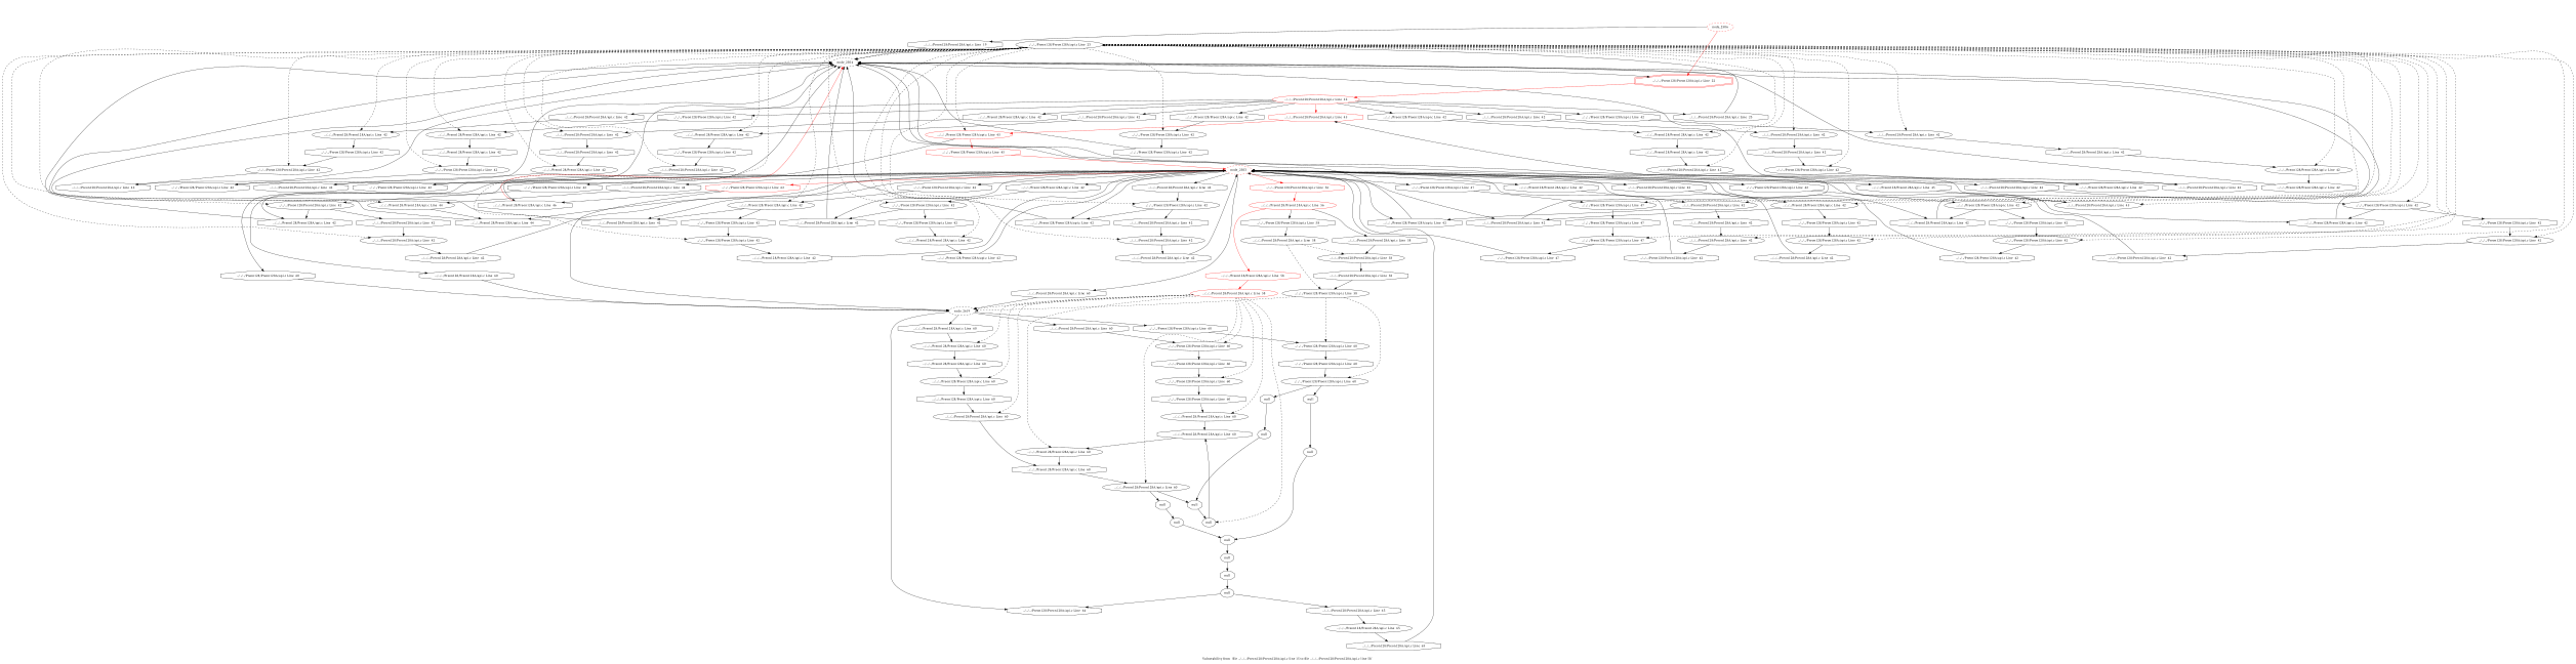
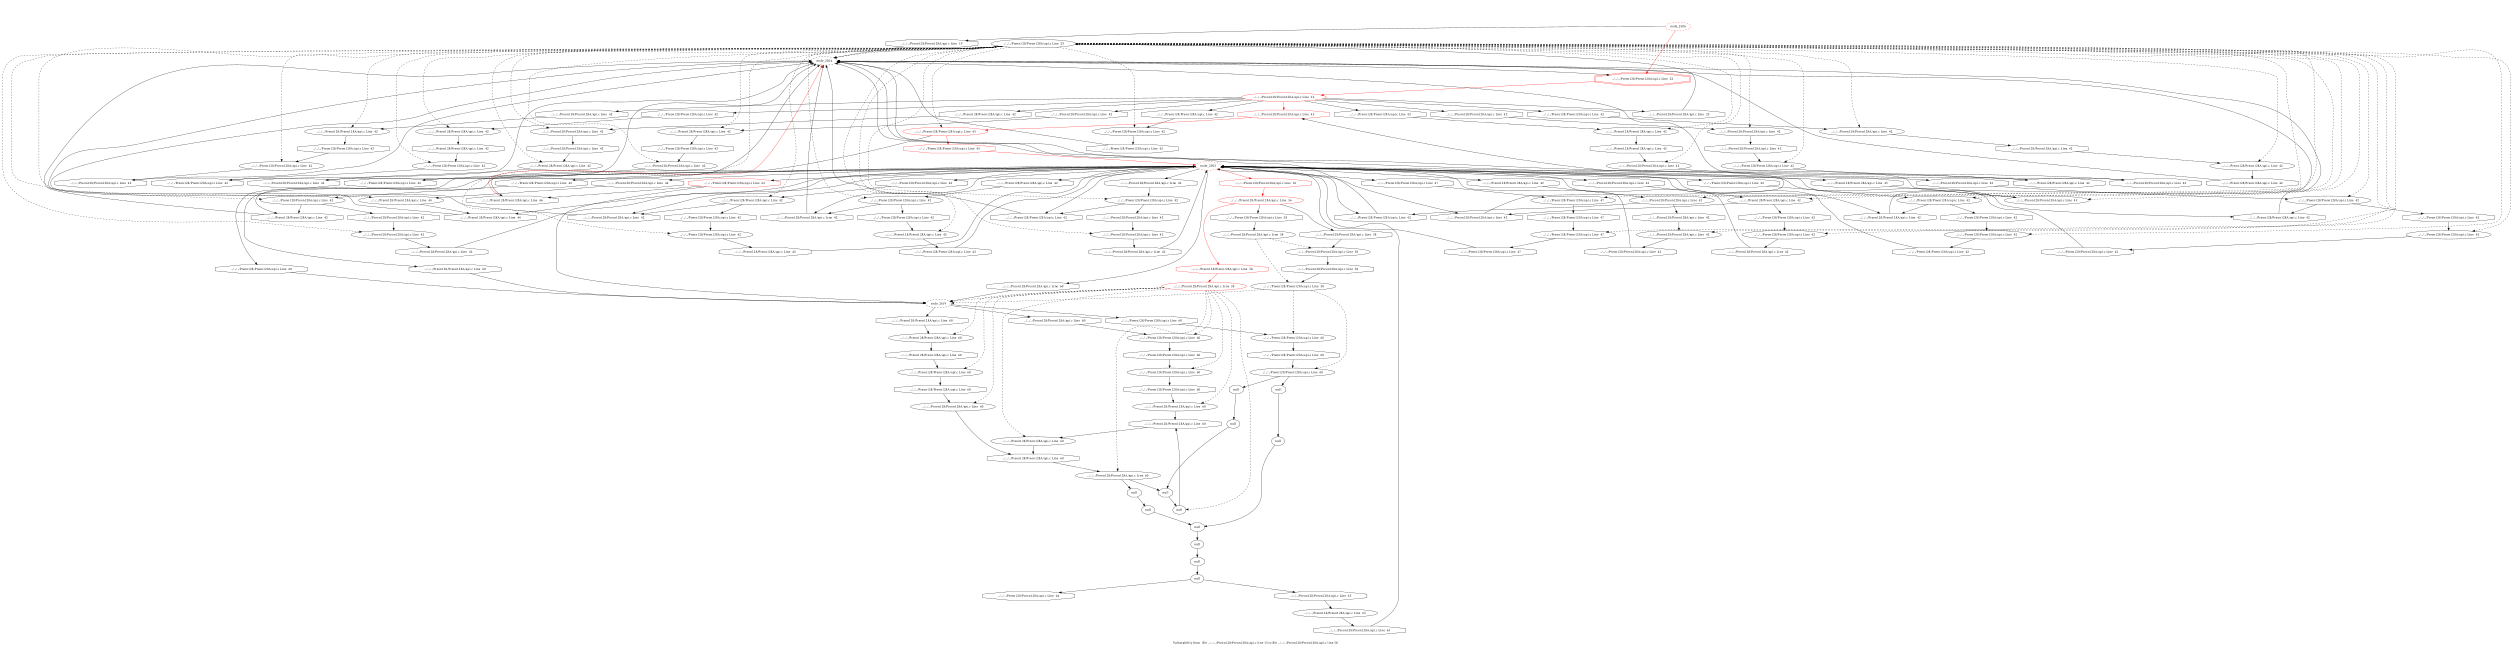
  digraph {
    fontname="PT Serif"
    label="Vulnerability from  'file ../../../Preon128/Preon128A/api.c line 15 to file ../../../Preon128/Preon128A/api.c line 58 ' "
    node [fontname="PT Serif" shape=octagon style=solid]
    edge [fontname="PT Serif"]
    n1 [label="../../../Preon128/Preon128A/api.c Line  23" shape=ellipse]
    node_2504 [shape=ellipse style=dashed]
    n3 [label="../../../Preon128/Preon128A/api.c Line  42" shape=ellipse]
    n4 [label="../../../Preon128/Preon128A/api.c Line  42" shape=ellipse]
    n5 [label="../../../Preon128/Preon128A/api.c Line  42" shape=ellipse]
    n6 [label="../../../Preon128/Preon128A/api.c Line  42" shape=ellipse]
    n7 [label="../../../Preon128/Preon128A/api.c Line  42" shape=ellipse]
    n8 [label="../../../Preon128/Preon128A/api.c Line  42" shape=ellipse]
    n9 [label="../../../Preon128/Preon128A/api.c Line  42" shape=ellipse]
    n10 [label="../../../Preon128/Preon128A/api.c Line  47" shape=ellipse]
    n11 [label="../../../Preon128/Preon128A/api.c Line  42" shape=ellipse]
    n12 [label="../../../Preon128/Preon128A/api.c Line  42" shape=ellipse]
    n13 [label="../../../Preon128/Preon128A/api.c Line  42" shape=ellipse]
    n14 [label="../../../Preon128/Preon128A/api.c Line  42" shape=ellipse]
    n15 [label="../../../Preon128/Preon128A/api.c Line  42" shape=ellipse]
    n16 [label="../../../Preon128/Preon128A/api.c Line  42" shape=ellipse]
    n17 [label="../../../Preon128/Preon128A/api.c Line  42" shape=ellipse]
    n18 [label="../../../Preon128/Preon128A/api.c Line  42" shape=ellipse]
    n19 [label="../../../Preon128/Preon128A/api.c Line  42" shape=ellipse]
    n20 [label="../../../Preon128/Preon128A/api.c Line  42" shape=ellipse]
    n21 [label="../../../Preon128/Preon128A/api.c Line  42" shape=ellipse]
    n22 [label="../../../Preon128/Preon128A/api.c Line  42" shape=ellipse]
    n23 [label="../../../Preon128/Preon128A/api.c Line  42" shape=ellipse]
    n24 [label="../../../Preon128/Preon128A/api.c Line  44" shape=ellipse]
    n25 [label="../../../Preon128/Preon128A/api.c Line  42" shape=ellipse]
    n26 [label="../../../Preon128/Preon128A/api.c Line  42" shape=ellipse]
    n27 [label="../../../Preon128/Preon128A/api.c Line  42" shape=ellipse]
    n28 [label="../../../Preon128/Preon128A/api.c Line  42" shape=ellipse]
    n29 [label="../../../Preon128/Preon128A/api.c Line  45" shape=ellipse]
    n30 [color=red label="../../../Preon128/Preon128A/api.c Line  45" shape=ellipse]
    n31 [label="../../../Preon128/Preon128A/api.c Line  42" shape=ellipse]
    n32 [label="../../../Preon128/Preon128A/api.c Line  42" shape=ellipse]
    n33 [label="../../../Preon128/Preon128A/api.c Line  42" shape=ellipse]
    n34 [label="../../../Preon128/Preon128A/api.c Line  42" shape=ellipse]
    n35 [label="../../../Preon128/Preon128A/api.c Line  42" shape=ellipse]
    n36 [label="../../../Preon128/Preon128A/api.c Line  47" shape=ellipse]
    n37 [label="../../../Preon128/Preon128A/api.c Line  42" shape=ellipse]
    n38 [label="../../../Preon128/Preon128A/api.c Line  42" shape=ellipse]
    n39 [color=red label="../../../Preon128/Preon128A/api.c Line  22" shape=doubleoctagon]
    n40 [label="../../../Preon128/Preon128A/api.c Line  42"]
    n41 [label="../../../Preon128/Preon128A/api.c Line  42"]
    n42 [label="../../../Preon128/Preon128A/api.c Line  42"]
    n43 [label="../../../Preon128/Preon128A/api.c Line  42"]
    n44 [label="../../../Preon128/Preon128A/api.c Line  42"]
    n45 [label="../../../Preon128/Preon128A/api.c Line  42"]
    n46 [label="../../../Preon128/Preon128A/api.c Line  42"]
    n47 [label="../../../Preon128/Preon128A/api.c Line  42"]
    n48 [label="../../../Preon128/Preon128A/api.c Line  42"]
    n49 [label="../../../Preon128/Preon128A/api.c Line  47"]
    n50 [label="../../../Preon128/Preon128A/api.c Line  42"]
    n51 [label="../../../Preon128/Preon128A/api.c Line  42"]
    n52 [label="../../../Preon128/Preon128A/api.c Line  42"]
    n53 [label="../../../Preon128/Preon128A/api.c Line  42"]
    n54 [label="../../../Preon128/Preon128A/api.c Line  42"]
    n55 [label="../../../Preon128/Preon128A/api.c Line  42"]
    n56 [label="../../../Preon128/Preon128A/api.c Line  42"]
    n57 [label="../../../Preon128/Preon128A/api.c Line  42"]
    n58 [label="../../../Preon128/Preon128A/api.c Line  42"]
    n59 [label="../../../Preon128/Preon128A/api.c Line  42"]
    n60 [label="../../../Preon128/Preon128A/api.c Line  42"]
    n61 [label="../../../Preon128/Preon128A/api.c Line  42"]
    n62 [label="../../../Preon128/Preon128A/api.c Line  42"]
    n63 [label="../../../Preon128/Preon128A/api.c Line  42"]
    n64 [label="../../../Preon128/Preon128A/api.c Line  42"]
    n65 [label="../../../Preon128/Preon128A/api.c Line  42"]
    n66 [label="../../../Preon128/Preon128A/api.c Line  42"]
    n67 [label="../../../Preon128/Preon128A/api.c Line  44"]
    n68 [label="../../../Preon128/Preon128A/api.c Line  42"]
    n69 [label="../../../Preon128/Preon128A/api.c Line  42"]
    n70 [label="../../../Preon128/Preon128A/api.c Line  42"]
    n71 [label="../../../Preon128/Preon128A/api.c Line  42"]
    n72 [label="../../../Preon128/Preon128A/api.c Line  42"]
    n73 [color=red label="../../../Preon128/Preon128A/api.c Line  45"]
    n74 [label="../../../Preon128/Preon128A/api.c Line  46"]
    n75 [color=red label="../../../Preon128/Preon128A/api.c Line  45"]
    n76 [label="../../../Preon128/Preon128A/api.c Line  42"]
    n77 [label="../../../Preon128/Preon128A/api.c Line  42"]
    n78 [label="../../../Preon128/Preon128A/api.c Line  42"]
    n79 [label="../../../Preon128/Preon128A/api.c Line  42"]
    n80 [label="../../../Preon128/Preon128A/api.c Line  42"]
    n81 [label="../../../Preon128/Preon128A/api.c Line  42"]
    n82 [label="../../../Preon128/Preon128A/api.c Line  47"]
    n83 [label="../../../Preon128/Preon128A/api.c Line  42"]
    n84 [label="../../../Preon128/Preon128A/api.c Line  42"]
    n85 [color=red label="../../../Preon128/Preon128A/api.c Line  22" shape=ellipse]
    node_2503 [color=red shape=ellipse style=dashed]
    n87 [label="../../../Preon128/Preon128A/api.c Line  42"]
    n88 [label="../../../Preon128/Preon128A/api.c Line  42"]
    n89 [label="../../../Preon128/Preon128A/api.c Line  42"]
    n90 [label="../../../Preon128/Preon128A/api.c Line  23"]
    n91 [label="../../../Preon128/Preon128A/api.c Line  42"]
    n92 [label="../../../Preon128/Preon128A/api.c Line  42"]
    n93 [label="../../../Preon128/Preon128A/api.c Line  42"]
    n94 [label="../../../Preon128/Preon128A/api.c Line  42"]
    n95 [label="../../../Preon128/Preon128A/api.c Line  42"]
    node_2506 [color=red shape=ellipse style=dashed]
    n97 [label="../../../Preon128/Preon128A/api.c Line  19"]
    n98 [label="../../../Preon128/Preon128A/api.c Line  42"]
    n99 [color=red label="../../../Preon128/Preon128A/api.c Line  62"]
    n100 [label="../../../Preon128/Preon128A/api.c Line  42"]
    n101 [label="../../../Preon128/Preon128A/api.c Line  47"]
    n102 [label="../../../Preon128/Preon128A/api.c Line  42"]
    n103 [label="../../../Preon128/Preon128A/api.c Line  42"]
    n104 [label="../../../Preon128/Preon128A/api.c Line  60"]
    n105 [label="../../../Preon128/Preon128A/api.c Line  42"]
    n106 [color=red label="../../../Preon128/Preon128A/api.c Line  56"]
    n107 [label="../../../Preon128/Preon128A/api.c Line  44"]
    n108 [label="../../../Preon128/Preon128A/api.c Line  60"]
    n109 [label="../../../Preon128/Preon128A/api.c Line  42"]
    n110 [label="../../../Preon128/Preon128A/api.c Line  45"]
    n111 [label="../../../Preon128/Preon128A/api.c Line  42"]
    n112 [label="../../../Preon128/Preon128A/api.c Line  42"]
    n113 [label="../../../Preon128/Preon128A/api.c Line  60"]
    node_2619 [shape=ellipse style=dashed]
    n115 [color=red label="../../../Preon128/Preon128A/api.c Line  56" shape=ellipse]
    n116 [label="../../../Preon128/Preon128A/api.c Line  64"]
    n117 [label="../../../Preon128/Preon128A/api.c Line  60"]
    n118 [label="../../../Preon128/Preon128A/api.c Line  60"]
    n119 [label="../../../Preon128/Preon128A/api.c Line  60"]
    n120 [color=red label="../../../Preon128/Preon128A/api.c Line  58"]
    n121 [label="../../../Preon128/Preon128A/api.c Line  58"]
    n122 [label="../../../Preon128/Preon128A/api.c Line  58"]
    n123 [label="../../../Preon128/Preon128A/api.c Line  58"]
    n124 [label="../../../Preon128/Preon128A/api.c Line  58" shape=ellipse]
    n125 [label="../../../Preon128/Preon128A/api.c Line  60" shape=ellipse]
    n126 [label="../../../Preon128/Preon128A/api.c Line  60" shape=ellipse]
    n127 [label="../../../Preon128/Preon128A/api.c Line  60"]
    n128 [label=null]
    n129 [label=null]
    n130 [label="../../../Preon128/Preon128A/api.c Line  60" shape=ellipse]
    n131 [label="../../../Preon128/Preon128A/api.c Line  60" shape=ellipse]
    n132 [label="../../../Preon128/Preon128A/api.c Line  60"]
    n133 [label="../../../Preon128/Preon128A/api.c Line  60"]
    n134 [label=null]
    n135 [label=null shape=ellipse]
    n136 [label="../../../Preon128/Preon128A/api.c Line  63"]
    n137 [label="../../../Preon128/Preon128A/api.c Line  63" shape=ellipse]
    n138 [label="../../../Preon128/Preon128A/api.c Line  63"]
    n139 [label=null]
    n140 [label=null shape=ellipse]
    n141 [label="../../../Preon128/Preon128A/api.c Line  60"]
    n142 [label="../../../Preon128/Preon128A/api.c Line  60" shape=ellipse]
    n143 [label=null shape=ellipse]
    n144 [label=null]
    n145 [label=null shape=ellipse]
    n146 [label=null]
    n147 [label="../../../Preon128/Preon128A/api.c Line  60" shape=ellipse]
    n148 [label="../../../Preon128/Preon128A/api.c Line  60" shape=ellipse]
    n149 [label="../../../Preon128/Preon128A/api.c Line  60"]
    n150 [label="../../../Preon128/Preon128A/api.c Line  60" shape=ellipse]
    n151 [label="../../../Preon128/Preon128A/api.c Line  60" shape=ellipse]
    n152 [label="../../../Preon128/Preon128A/api.c Line  60"]
    n153 [label="../../../Preon128/Preon128A/api.c Line  60" shape=ellipse]
    n154 [label="../../../Preon128/Preon128A/api.c Line  60"]
    n155 [color=red label="../../../Preon128/Preon128A/api.c Line  58" shape=ellipse]
    n156 [label="../../../Preon128/Preon128A/api.c Line  58" shape=ellipse]
    n157 [label="../../../Preon128/Preon128A/api.c Line  58" shape=ellipse]
    n158 [label=null shape=ellipse]
    n159 [label=null shape=ellipse]
    n1 -> node_2504 [style=dashed]
    n1 -> n3 [style=dashed]
    n1 -> n4 [style=dashed]
    n1 -> n5 [style=dashed]
    n1 -> n6 [style=dashed]
    n1 -> n7 [style=dashed]
    n1 -> n8 [style=dashed]
    n1 -> n9 [style=dashed]
    n1 -> n10 [style=dashed]
    n1 -> n11 [style=dashed]
    n1 -> n12 [style=dashed]
    n1 -> n13 [style=dashed]
    n1 -> n14 [style=dashed]
    n1 -> n15 [style=dashed]
    n1 -> n16 [style=dashed]
    n1 -> n17 [style=dashed]
    n1 -> n18 [style=dashed]
    n1 -> n19 [style=dashed]
    n1 -> n20 [style=dashed]
    n1 -> n21 [style=dashed]
    n1 -> n22 [style=dashed]
    n1 -> n23 [style=dashed]
    n1 -> n24 [style=dashed]
    n1 -> n25 [style=dashed]
    n1 -> n26 [style=dashed]
    n1 -> n27 [style=dashed]
    n1 -> n28 [style=dashed]
    n1 -> n29 [style=dashed]
    n1 -> n30 [style=dashed]
    n1 -> n31 [style=dashed]
    n1 -> n32 [style=dashed]
    n1 -> n33 [style=dashed]
    n1 -> n34 [style=dashed]
    n1 -> n35 [style=dashed]
    n1 -> n36 [style=dashed]
    n1 -> n37 [style=dashed]
    n1 -> n38 [style=dashed]
    node_2504 -> n39
    n3 -> n40
    n4 -> n41
    n5 -> n42
    n6 -> n43
    n6 -> n44
    n7 -> n45
    n7 -> n46
    n8 -> n47
    n9 -> n48
    n10 -> n49
    n11 -> n50
    n11 -> n51
    n12 -> n52
    n13 -> n53
    n14 -> n54
    n14 -> n55
    n15 -> n56
    n16 -> n57
    n17 -> n58
    n17 -> n59
    n18 -> n60
    n19 -> n61
    n20 -> n62
    n21 -> n63
    n22 -> n64
    n23 -> n65
    n23 -> n66
    n24 -> n67
    n25 -> n68
    n26 -> n69
    n27 -> n70
    n27 -> n71
    n28 -> n72
    n29 -> n73
    n30 -> n74
    n30 -> n75 [color=red]
    n31 -> n76
    n31 -> n77
    n32 -> n78
    n33 -> n79
    n34 -> n80
    n35 -> n81
    n36 -> n82
    n37 -> n83
    n38 -> n84
    n39 -> n85 [color=red]
    n40 -> node_2504
    n41 -> n5
    n42 -> node_2504
    n43 -> node_2504
    n44 -> n37
    n45 -> node_2504
    n46 -> n9
    n47 -> node_2503
    n48 -> node_2503
    n49 -> node_2503
    n50 -> node_2504
    n51 -> n19
    n52 -> n13
    n53 -> node_2504
    n54 -> node_2504
    n55 -> n18
    n56 -> node_2503
    n57 -> node_2504
    n58 -> node_2504
    n59 -> n8
    n60 -> node_2503
    n61 -> node_2503
    n62 -> node_2503
    n63 -> n38
    n64 -> node_2503
    n65 -> node_2504
    n66 -> n22
    n67 -> node_2504
    n68 -> node_2504
    n69 -> node_2504
    n70 -> node_2504
    n71 -> n15
    n72 -> n3
    n73 -> n30 [color=red]
    n74 -> node_2504 [color=red]
    n75 -> node_2503 [color=red]
    n76 -> node_2504
    n77 -> n20
    n78 -> node_2504
    n79 -> n16
    n80 -> n26
    n81 -> n32
    n82 -> n10
    n83 -> node_2503
    n84 -> node_2504
    n85 -> n73 [color=red]
    n85 -> n87
    n85 -> n88
    n85 -> n89
    n85 -> n90
    n85 -> n91
    n85 -> n92
    n85 -> n93
    n85 -> n94
    n85 -> n95
    node_2503 -> n43
    node_2503 -> n45
    node_2503 -> n50
    node_2503 -> n54
    node_2503 -> n58
    node_2503 -> n65
    node_2503 -> n67
    node_2503 -> n70
    node_2503 -> n76
    node_2503 -> n98
-   node_2503 -> n99 [color=red]
+   node_2503 -> n99
    node_2503 -> n100
    node_2503 -> n101
    node_2503 -> n102
    node_2503 -> n103
    node_2503 -> n104
    node_2503 -> n105
    node_2503 -> n106 [color=red]
    node_2503 -> n107
    node_2503 -> n108
    node_2503 -> n109
    node_2503 -> n110
    node_2503 -> n111
    node_2503 -> n112
    node_2503 -> n113
    n87 -> n4
    n88 -> n12
    n89 -> n34
    n90 -> n1
    n91 -> n25
    n92 -> n28
    n93 -> n35
    n94 -> n21
    n95 -> n33
    node_2506 -> n39 [color=red]
    node_2506 -> n97
    n97 -> node_2504
    n98 -> n17
    n99 -> n74
    n99 -> node_2619
    n100 -> n7
    n101 -> n36
    n102 -> n11
    n103 -> n14
    n104 -> node_2619
    n105 -> n23
    n106 -> n115 [color=red]
    n107 -> n24
    n108 -> node_2619
    n109 -> n31
    n110 -> n29
    n111 -> n27
    n112 -> n6
    n113 -> node_2619
-   node_2619 -> n116
    node_2619 -> n117
    node_2619 -> n118
    node_2619 -> n119
    n115 -> n120 [color=red]
    n115 -> n121
    n115 -> n122
    n117 -> n130
    n118 -> n125
    n119 -> n131
    n120 -> n155 [color=red]
    n121 -> n156
    n122 -> n157
    n123 -> n124
    n124 -> node_2619 [style=dashed]
    n124 -> n125 [style=dashed]
    n124 -> n126 [style=dashed]
    n125 -> n127
    n126 -> n128
    n126 -> n129
    n127 -> n126
    n128 -> n158
    n129 -> n159
    n130 -> n132
    n131 -> n133
    n132 -> n148
    n133 -> n151
    n134 -> n135
    n135 -> n116
    n135 -> n136
    n136 -> n137
    n137 -> n138
    n138 -> node_2503
    n139 -> n140
    n140 -> n141
    n141 -> n142
    n142 -> n154
    n143 -> n134
    n144 -> n145
    n145 -> n146
    n146 -> n143
    n147 -> n139
    n147 -> n144
    n148 -> n149
    n149 -> n150
    n150 -> n141
    n151 -> n152
    n152 -> n153
    n153 -> n154
    n154 -> n147
    n155 -> node_2619 [style=dashed]
    n155 -> n130 [style=dashed]
    n155 -> n131 [style=dashed]
    n155 -> n140 [style=dashed]
    n155 -> n142 [style=dashed]
    n155 -> n147 [style=dashed]
    n155 -> n148 [style=dashed]
    n155 -> n150 [style=dashed]
    n155 -> n151 [style=dashed]
    n155 -> n153 [style=dashed]
    n156 -> n123
    n157 -> n124 [style=dashed]
    n157 -> n156 [style=dashed]
    n158 -> n139
    n159 -> n146
  }
